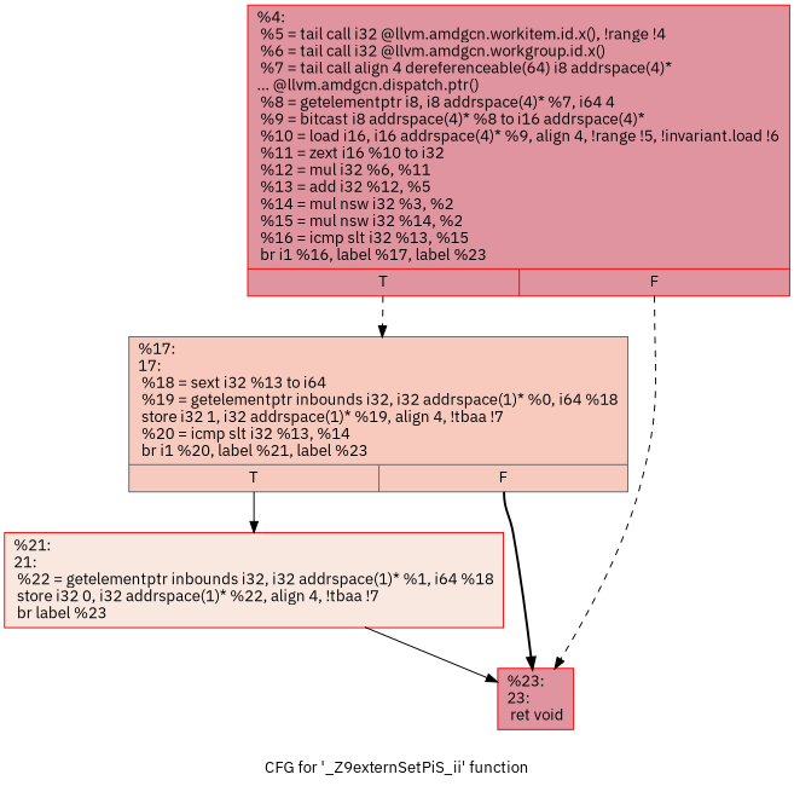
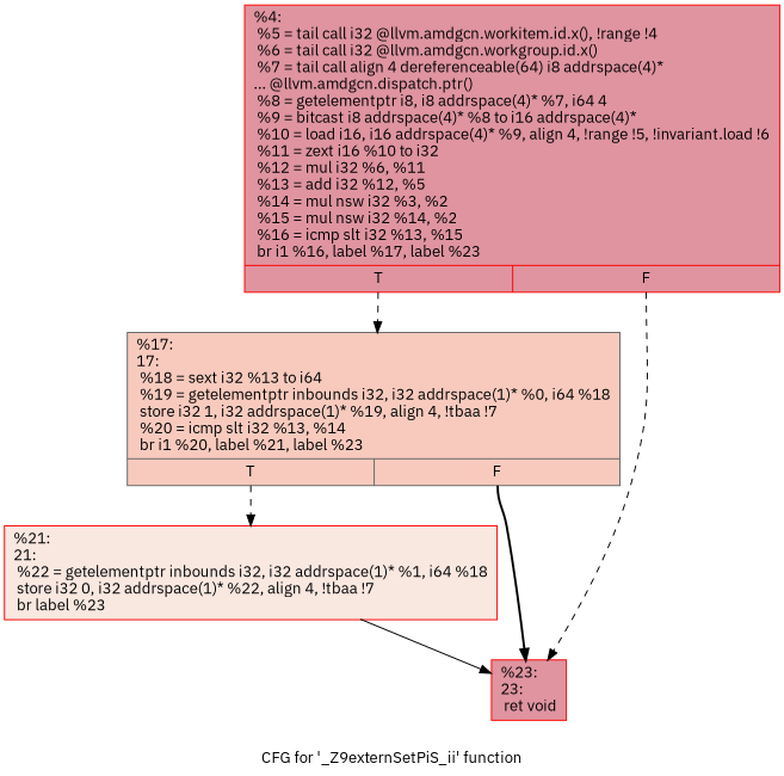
  digraph {
    label="CFG for '_Z9externSetPiS_ii' function"
    fontname="IBM Plex Sans"
    node [color=red fillcolor="#b70d2870" shape=record style=filled fontname="IBM Plex Sans"]
    edge [tailport=s0 style=dashed fontname="IBM Plex Sans"]
    n1 [label="{%4:\l  %5 = tail call i32 @llvm.amdgcn.workitem.id.x(), !range !4\l  %6 = tail call i32 @llvm.amdgcn.workgroup.id.x()\l  %7 = tail call align 4 dereferenceable(64) i8 addrspace(4)*\l... @llvm.amdgcn.dispatch.ptr()\l  %8 = getelementptr i8, i8 addrspace(4)* %7, i64 4\l  %9 = bitcast i8 addrspace(4)* %8 to i16 addrspace(4)*\l  %10 = load i16, i16 addrspace(4)* %9, align 4, !range !5, !invariant.load !6\l  %11 = zext i16 %10 to i32\l  %12 = mul i32 %6, %11\l  %13 = add i32 %12, %5\l  %14 = mul nsw i32 %3, %2\l  %15 = mul nsw i32 %14, %2\l  %16 = icmp slt i32 %13, %15\l  br i1 %16, label %17, label %23\l|{<s0>T|<s1>F}}"]
    n2 [color=gray40 fillcolor="#ef886b70" label="{%17:\l17:                                               \l  %18 = sext i32 %13 to i64\l  %19 = getelementptr inbounds i32, i32 addrspace(1)* %0, i64 %18\l  store i32 1, i32 addrspace(1)* %19, align 4, !tbaa !7\l  %20 = icmp slt i32 %13, %14\l  br i1 %20, label %21, label %23\l|{<s0>T|<s1>F}}"]
    n3 [label="{%23:\l23:                                               \l  ret void\l}"]
    n4 [fillcolor="#f1ccb870" label="{%21:\l21:                                               \l  %22 = getelementptr inbounds i32, i32 addrspace(1)* %1, i64 %18\l  store i32 0, i32 addrspace(1)* %22, align 4, !tbaa !7\l  br label %23\l}"]
    n1 -> n2
    n1 -> n3 [tailport=s1]
    n2 -> n3 [tailport=s1 style=bold]
-   n2 -> n4 [style=solid]
+   n2 -> n4
    n4 -> n3 [style=solid tailport=""]
  }
